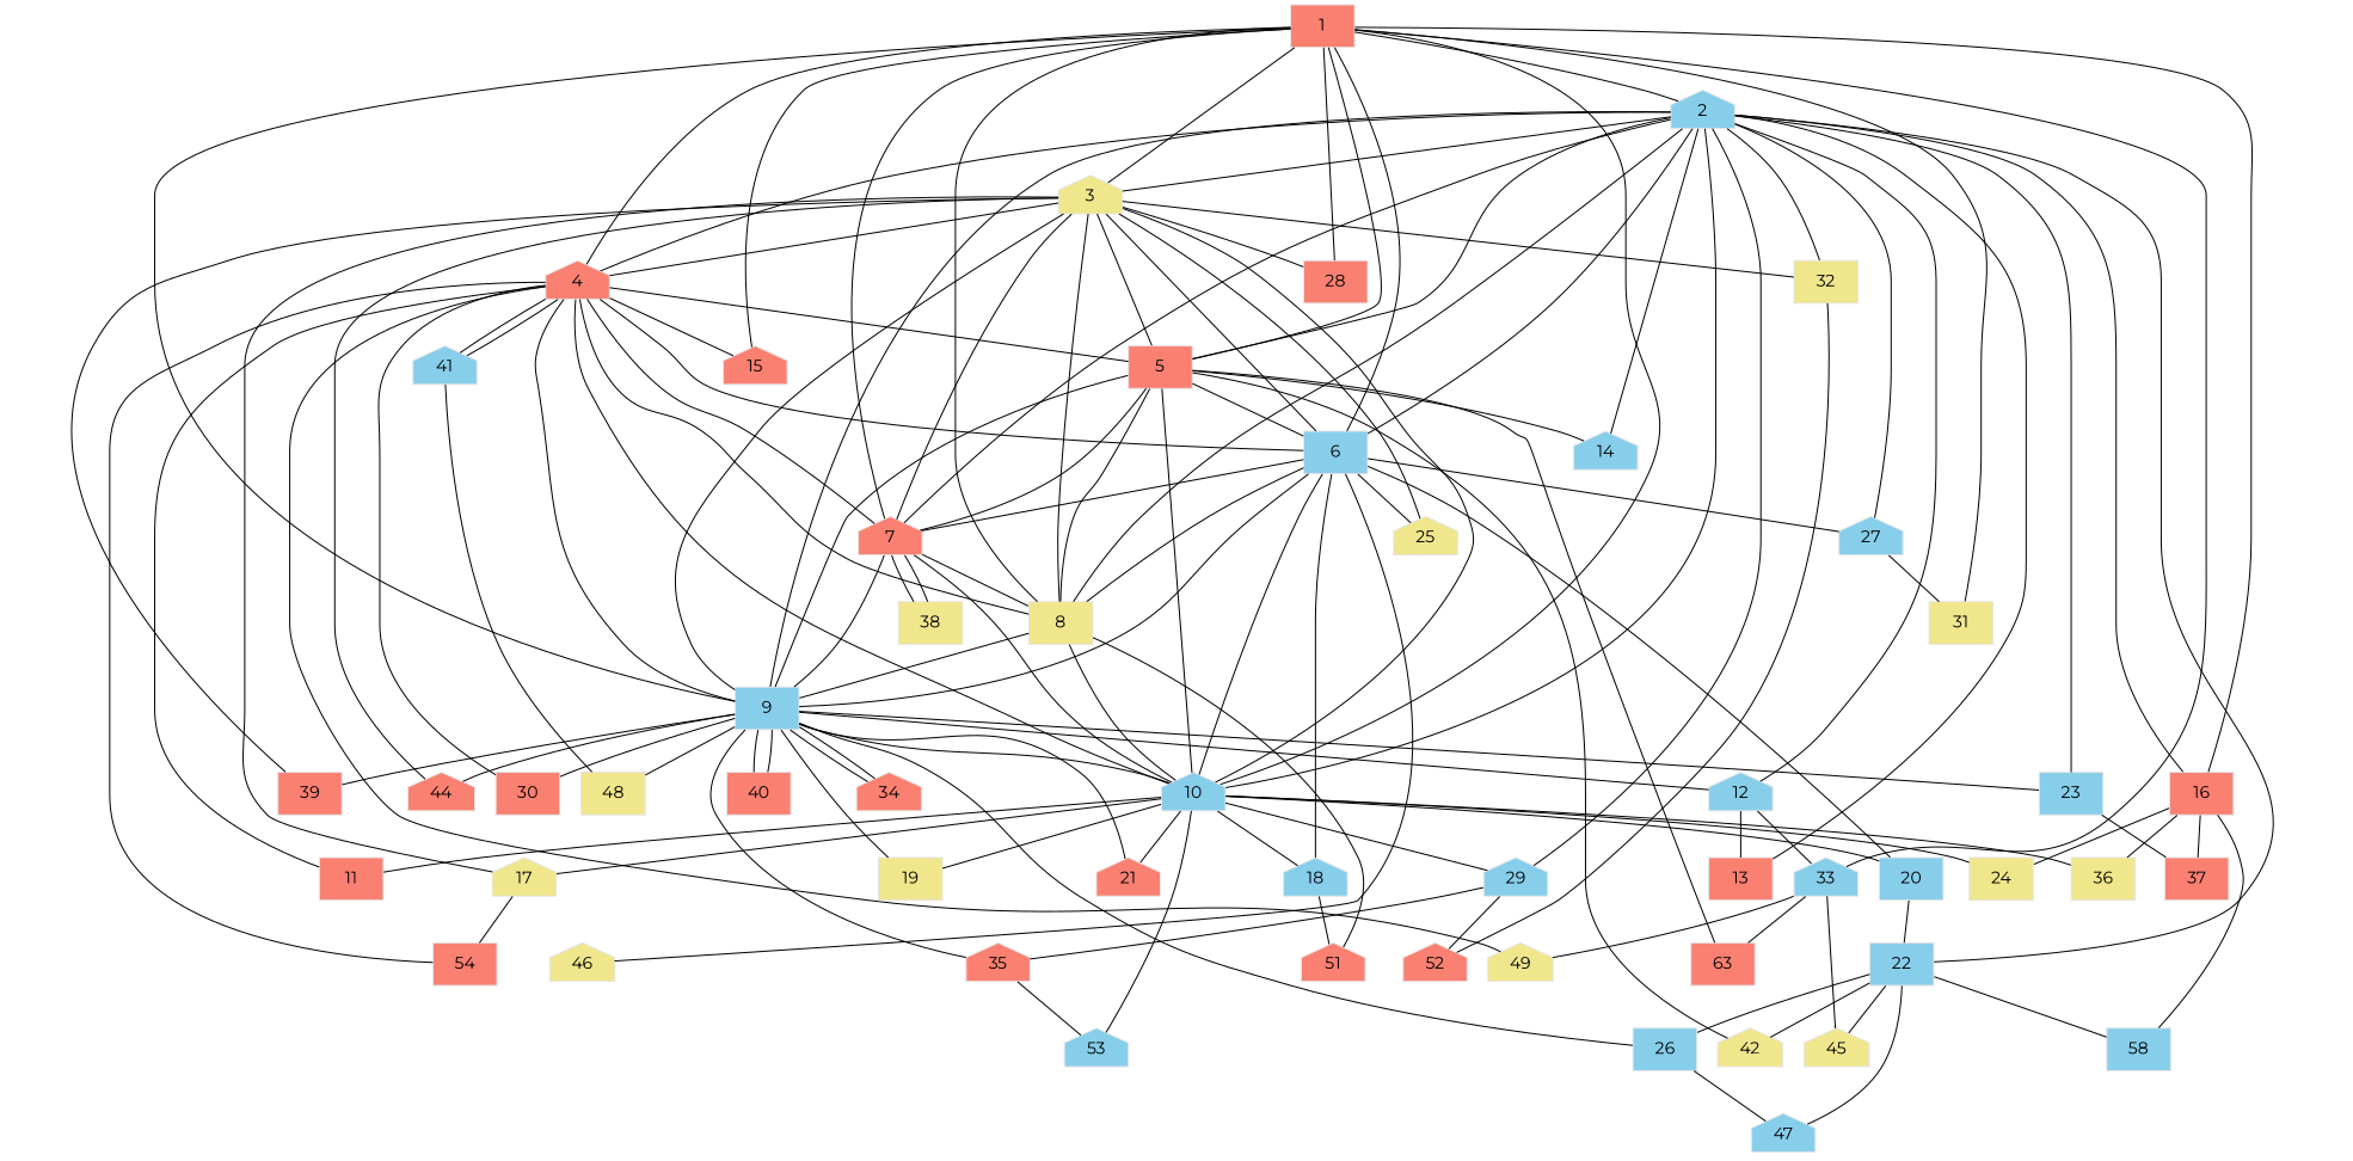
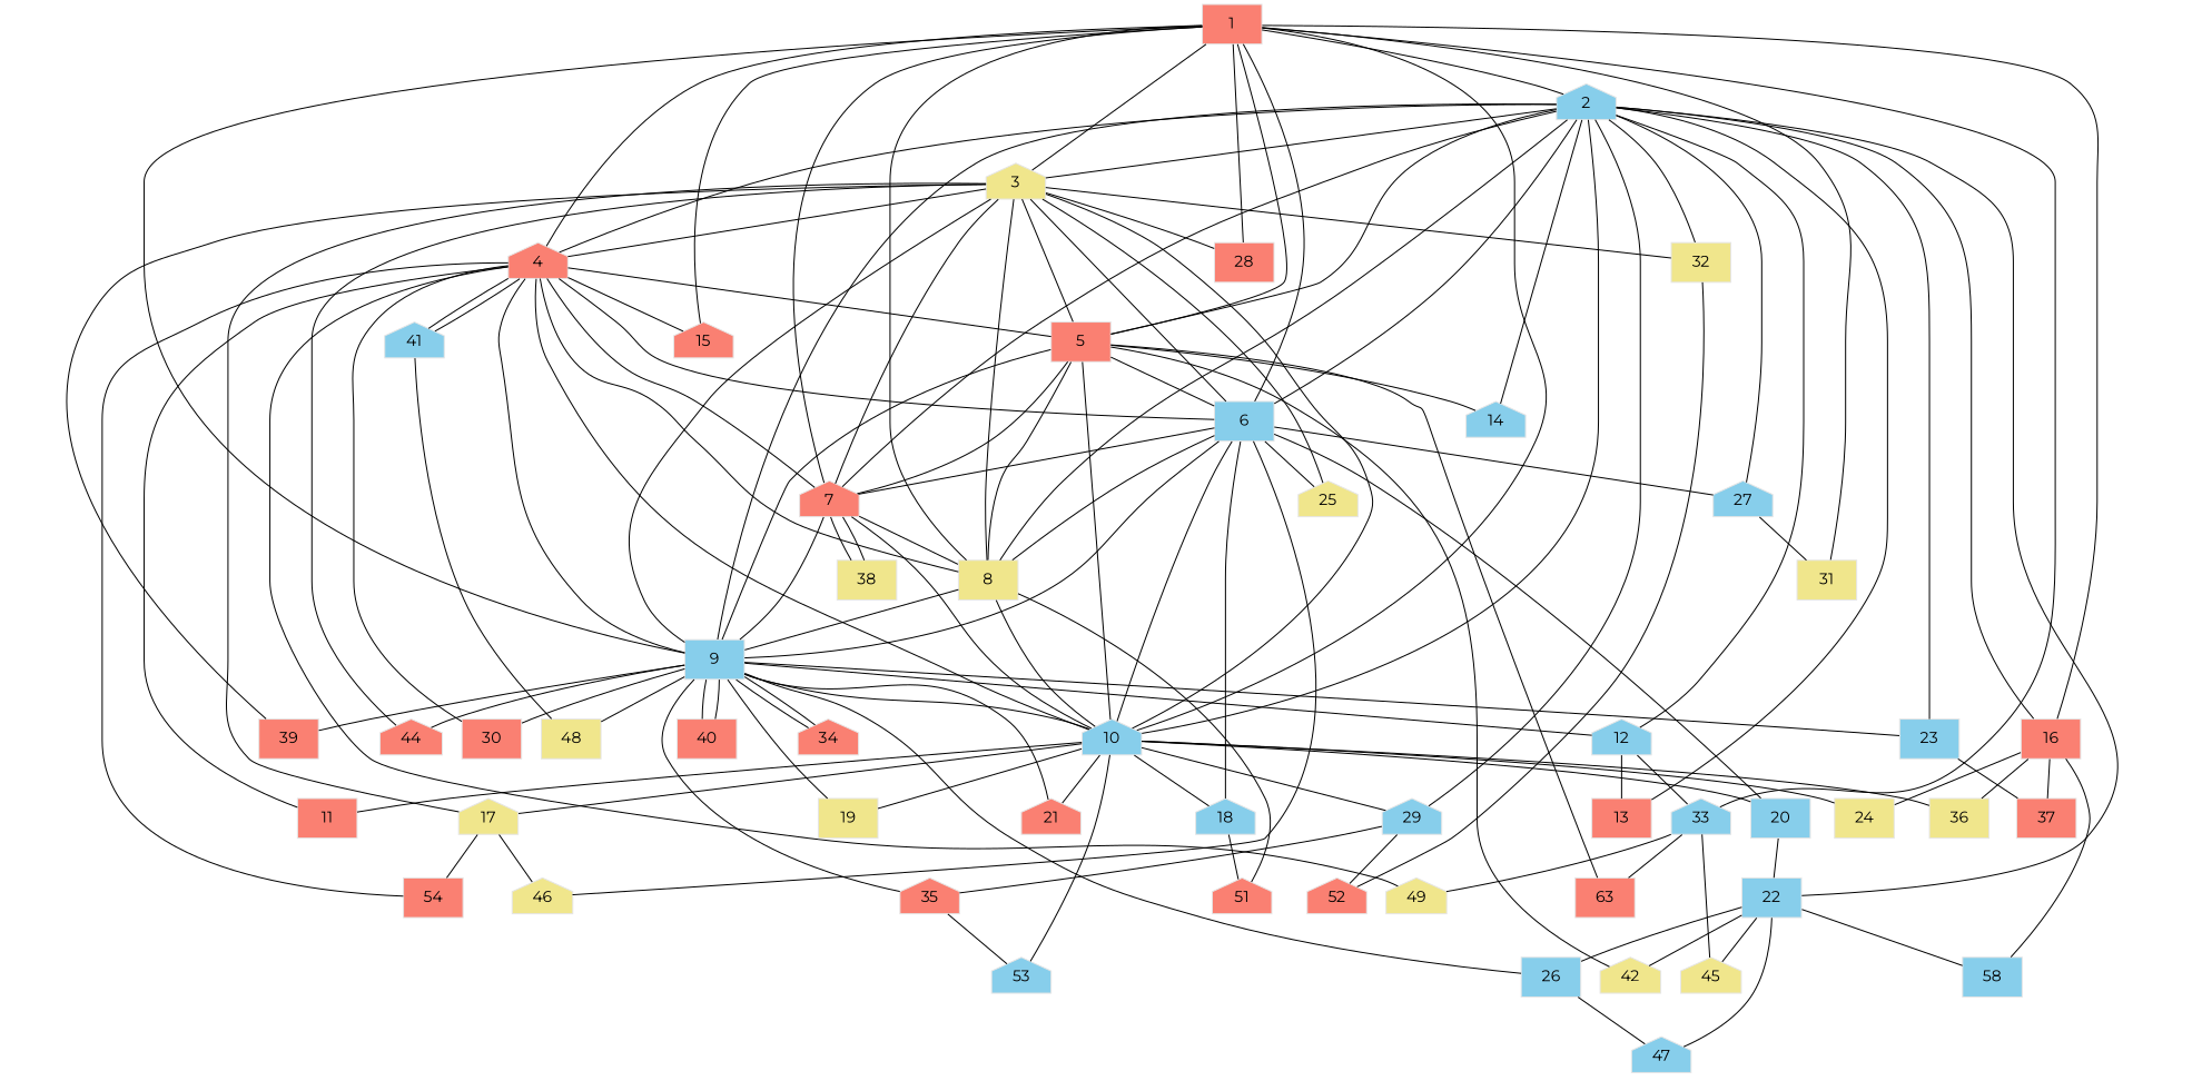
  graph {
    fontname=Montserrat
    node [color=gray90 fillcolor=salmon fontname=Montserrat shape=house style=filled]
    edge [fontname=Montserrat]
    2 [fillcolor=skyblue]
    1 [shape=box]
    3 [fillcolor=khaki]
    4
    5 [shape=box]
    6 [fillcolor=skyblue shape=box]
    7
    8 [fillcolor=khaki shape=box]
    9 [fillcolor=skyblue shape=box]
    10 [fillcolor=skyblue]
    15
    16 [shape=box]
    28 [shape=box]
    31 [fillcolor=khaki shape=box]
    33 [fillcolor=skyblue]
    12 [fillcolor=skyblue]
    13 [shape=box]
    14 [fillcolor=skyblue]
    22 [fillcolor=skyblue shape=box]
    23 [fillcolor=skyblue shape=box]
    27 [fillcolor=skyblue]
    29 [fillcolor=skyblue]
    32 [fillcolor=khaki shape=box]
    17 [fillcolor=khaki]
    25 [fillcolor=khaki]
    39 [shape=box]
    44
    11 [shape=box]
    30 [shape=box]
    41 [fillcolor=skyblue]
    49 [fillcolor=khaki]
    54 [shape=box]
    42 [fillcolor=khaki]
    n34 [label=63 shape=box]
    18 [fillcolor=skyblue]
    20 [fillcolor=skyblue shape=box]
    46 [fillcolor=khaki]
    38 [fillcolor=khaki shape=box]
    51
    19 [fillcolor=khaki shape=box]
    21
    26 [fillcolor=skyblue shape=box]
    34
    35
    40 [shape=box]
    48 [fillcolor=khaki shape=box]
    24 [fillcolor=khaki shape=box]
    36 [fillcolor=khaki shape=box]
    53 [fillcolor=skyblue]
    37 [shape=box]
    n51 [fillcolor=skyblue label=58 shape=box]
    45 [fillcolor=khaki]
    47 [fillcolor=skyblue]
    52
    2 -- 3
    2 -- 4
    2 -- 5
    2 -- 6
    2 -- 7
    2 -- 8
    2 -- 9
    2 -- 10
    2 -- 16
    2 -- 12
    2 -- 13
    2 -- 14
    2 -- 22
    2 -- 23
    2 -- 27
    2 -- 29
    2 -- 32
    1 -- 2
    1 -- 3
    1 -- 4
    1 -- 5
    1 -- 6
    1 -- 7
    1 -- 8
    1 -- 9
    1 -- 10
    1 -- 15
    1 -- 16
    1 -- 28
    1 -- 31
    1 -- 33
    3 -- 4
    3 -- 5
    3 -- 6
    3 -- 7
    3 -- 8
    3 -- 9
    3 -- 10
    3 -- 28
    3 -- 32
    3 -- 17
    3 -- 25
    3 -- 39
    3 -- 44
    4 -- 5
    4 -- 6
    4 -- 7
    4 -- 8
    4 -- 9
    4 -- 10
    4 -- 15
    4 -- 11
    4 -- 30
    4 -- 41
    4 -- 41
    4 -- 49
    4 -- 54
    5 -- 6
    5 -- 7
    5 -- 8
    5 -- 9
    5 -- 10
    5 -- 14
    5 -- 42
    5 -- n34
    6 -- 7
    6 -- 8
    6 -- 9
    6 -- 10
    6 -- 27
    6 -- 25
    6 -- 18
    6 -- 20
    6 -- 46
    7 -- 8
    7 -- 9
    7 -- 10
    7 -- 38
    7 -- 38
    8 -- 9
    8 -- 10
    8 -- 51
    9 -- 10
    9 -- 12
    9 -- 23
    9 -- 39
    9 -- 44
    9 -- 30
    9 -- 19
    9 -- 21
    9 -- 26
    9 -- 34
    9 -- 34
    9 -- 35
    9 -- 40
    9 -- 40
    9 -- 48
    10 -- 29
    10 -- 17
    10 -- 11
    10 -- 18
    10 -- 20
    10 -- 19
    10 -- 21
    10 -- 24
    10 -- 36
    10 -- 53
    16 -- 24
    16 -- 36
    16 -- 37
    16 -- n51
    33 -- 49
    33 -- n34
    33 -- 45
    12 -- 33
    12 -- 13
    22 -- 42
    22 -- 26
    22 -- n51
    22 -- 45
    22 -- 47
    23 -- 37
    27 -- 31
    29 -- 35
    29 -- 52
    32 -- 52
    17 -- 54
+   17 -- 46
    41 -- 48
    18 -- 51
    20 -- 22
    26 -- 47
    35 -- 53
  }
